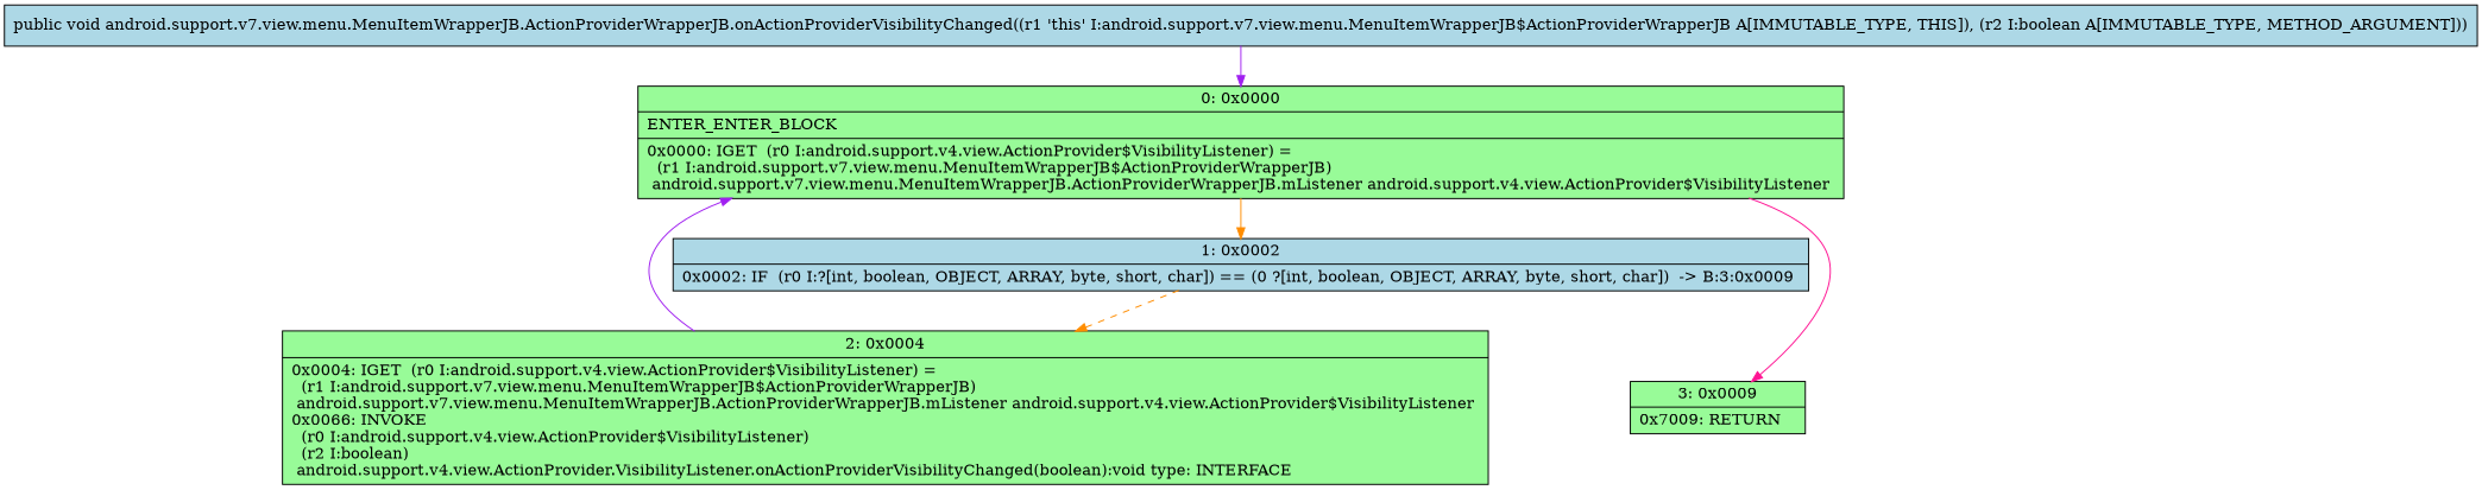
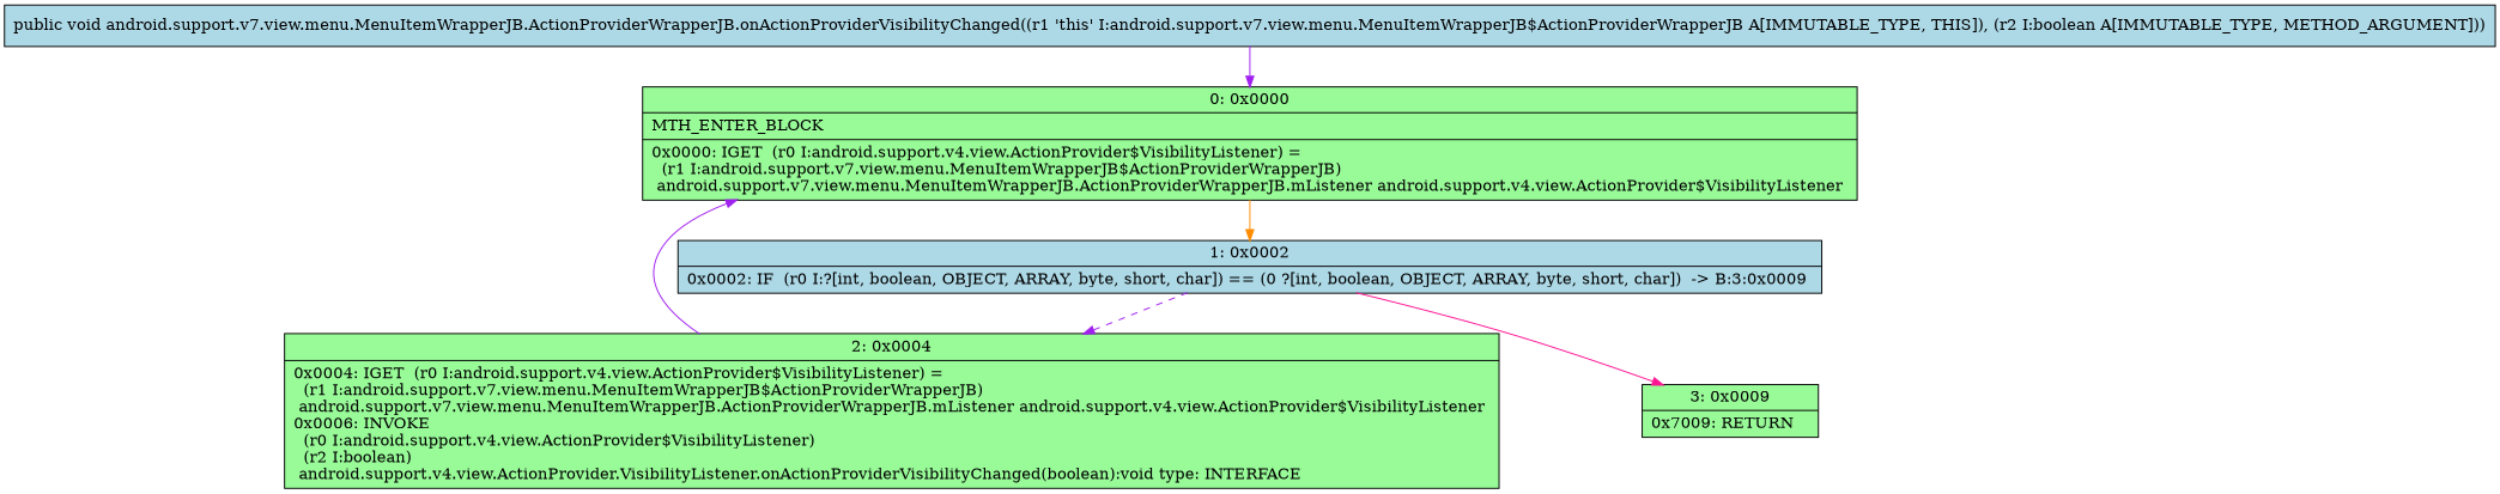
  digraph {
    node [fillcolor=palegreen shape=record style=filled]
    edge [color=darkorange]
-   n1 [label="{0\:\ 0x0000|ENTER_ENTER_BLOCK\l|0x0000: IGET  (r0 I:android.support.v4.view.ActionProvider$VisibilityListener) = \l  (r1 I:android.support.v7.view.menu.MenuItemWrapperJB$ActionProviderWrapperJB)\l android.support.v7.view.menu.MenuItemWrapperJB.ActionProviderWrapperJB.mListener android.support.v4.view.ActionProvider$VisibilityListener \l}"]
+   n1 [label="{0\:\ 0x0000|MTH_ENTER_BLOCK\l|0x0000: IGET  (r0 I:android.support.v4.view.ActionProvider$VisibilityListener) = \l  (r1 I:android.support.v7.view.menu.MenuItemWrapperJB$ActionProviderWrapperJB)\l android.support.v7.view.menu.MenuItemWrapperJB.ActionProviderWrapperJB.mListener android.support.v4.view.ActionProvider$VisibilityListener \l}"]
    n2 [fillcolor=lightblue label="{1\:\ 0x0002|0x0002: IF  (r0 I:?[int, boolean, OBJECT, ARRAY, byte, short, char]) == (0 ?[int, boolean, OBJECT, ARRAY, byte, short, char])  \-\> B:3:0x0009 \l}"]
-   n3 [label="{2\:\ 0x0004|0x0004: IGET  (r0 I:android.support.v4.view.ActionProvider$VisibilityListener) = \l  (r1 I:android.support.v7.view.menu.MenuItemWrapperJB$ActionProviderWrapperJB)\l android.support.v7.view.menu.MenuItemWrapperJB.ActionProviderWrapperJB.mListener android.support.v4.view.ActionProvider$VisibilityListener \l0x0066: INVOKE  \l  (r0 I:android.support.v4.view.ActionProvider$VisibilityListener)\l  (r2 I:boolean)\l android.support.v4.view.ActionProvider.VisibilityListener.onActionProviderVisibilityChanged(boolean):void type: INTERFACE \l}"]
+   n3 [label="{2\:\ 0x0004|0x0004: IGET  (r0 I:android.support.v4.view.ActionProvider$VisibilityListener) = \l  (r1 I:android.support.v7.view.menu.MenuItemWrapperJB$ActionProviderWrapperJB)\l android.support.v7.view.menu.MenuItemWrapperJB.ActionProviderWrapperJB.mListener android.support.v4.view.ActionProvider$VisibilityListener \l0x0006: INVOKE  \l  (r0 I:android.support.v4.view.ActionProvider$VisibilityListener)\l  (r2 I:boolean)\l android.support.v4.view.ActionProvider.VisibilityListener.onActionProviderVisibilityChanged(boolean):void type: INTERFACE \l}"]
    n4 [label="{3\:\ 0x0009|0x7009: RETURN   \l}"]
    n5 [fillcolor=lightblue label="{public void android.support.v7.view.menu.MenuItemWrapperJB.ActionProviderWrapperJB.onActionProviderVisibilityChanged((r1 'this' I:android.support.v7.view.menu.MenuItemWrapperJB$ActionProviderWrapperJB A[IMMUTABLE_TYPE, THIS]), (r2 I:boolean A[IMMUTABLE_TYPE, METHOD_ARGUMENT])) }"]
    n1 -> n2
-   n2 -> n3 [style=dashed]
-   n1 -> n4 [color=deeppink]
+   n2 -> n3 [color=purple style=dashed]
+   n2 -> n4 [color=deeppink]
    n3 -> n1 [color=purple]
    n5 -> n1 [color=purple]
  }
